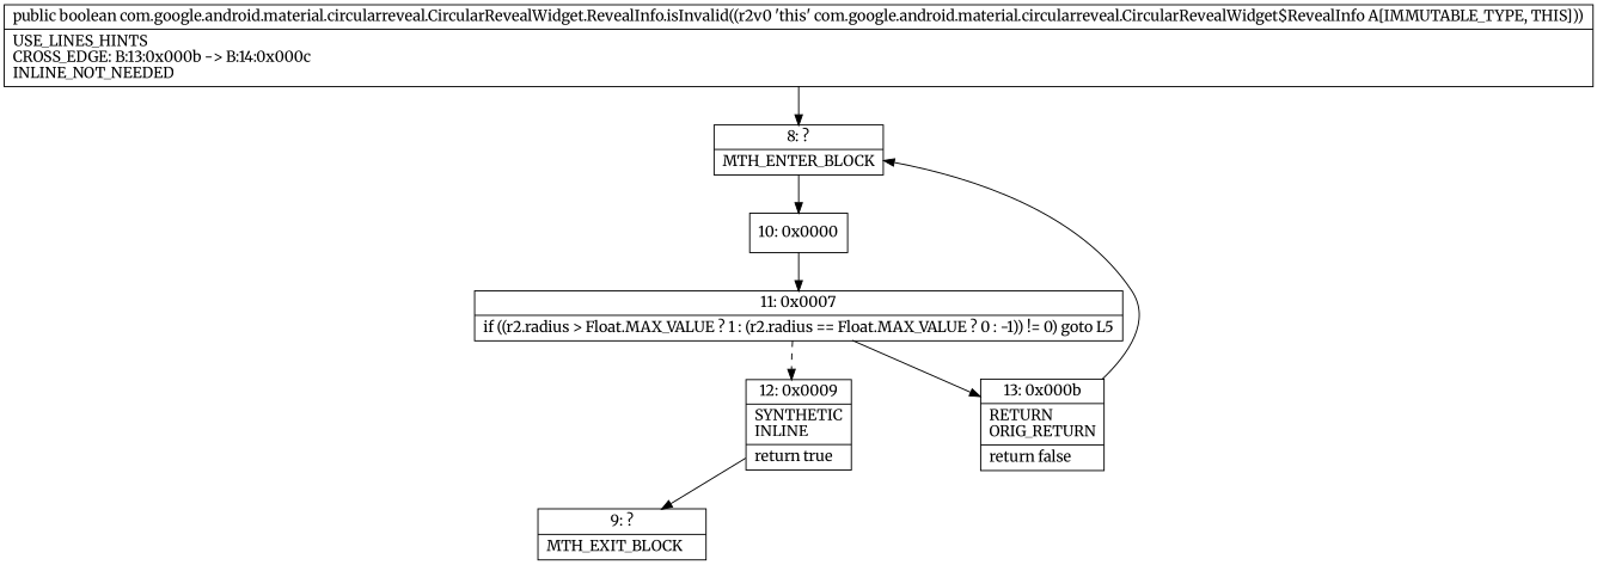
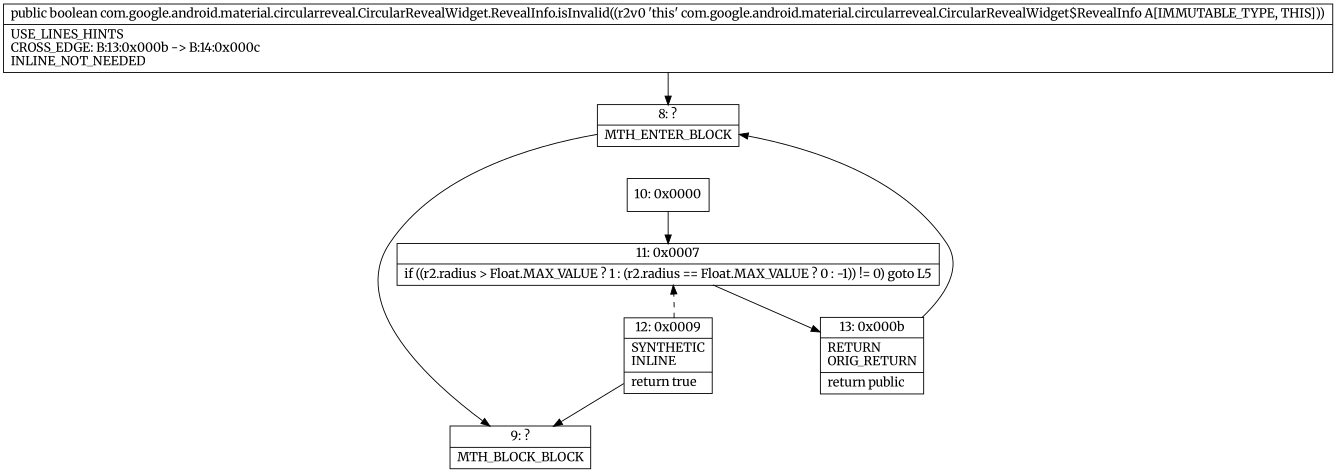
  digraph {
    fontname=Merriweather
    node [fontname=Merriweather shape=record]
    edge [fontname=Merriweather]
    n1 [label="{8\:\ ?|MTH_ENTER_BLOCK\l}"]
    n2 [label="{10\:\ 0x0000}"]
    n3 [label="{11\:\ 0x0007|if ((r2.radius \> Float.MAX_VALUE ? 1 : (r2.radius == Float.MAX_VALUE ? 0 : \-1)) != 0) goto L5\l}"]
    n4 [label="{12\:\ 0x0009|SYNTHETIC\lINLINE\l|return true\l}"]
-   n5 [label="{13\:\ 0x000b|RETURN\lORIG_RETURN\l|return false\l}"]
-   n6 [label="{9\:\ ?|MTH_EXIT_BLOCK\l}"]
+   n5 [label="{13\:\ 0x000b|RETURN\lORIG_RETURN\l|return public\l}"]
+   n6 [label="{9\:\ ?|MTH_BLOCK_BLOCK\l}"]
    n7 [label="{public boolean com.google.android.material.circularreveal.CircularRevealWidget.RevealInfo.isInvalid((r2v0 'this' com.google.android.material.circularreveal.CircularRevealWidget$RevealInfo A[IMMUTABLE_TYPE, THIS]))  | USE_LINES_HINTS\lCROSS_EDGE: B:13:0x000b \-\> B:14:0x000c\lINLINE_NOT_NEEDED\l}"]
-   n1 -> n2
+   n1 -> n6
    n2 -> n3
-   n3 -> n4 [style=dashed]
+   n4 -> n3 [style=dashed]
    n3 -> n5
    n4 -> n6
    n5 -> n1
    n7 -> n1
  }
